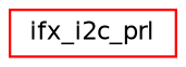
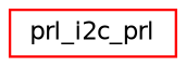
  digraph {
    rankdir=LR
-   n1 [color=red fillcolor=white fontname=Helvetica fontsize=10 height=0.2 label=ifx_i2c_prl shape=box style=filled width=0.4]
+   n1 [color=red fillcolor=white fontname=Helvetica fontsize=10 height=0.2 label=prl_i2c_prl shape=box style=filled width=0.4]
  }
